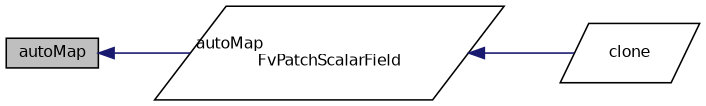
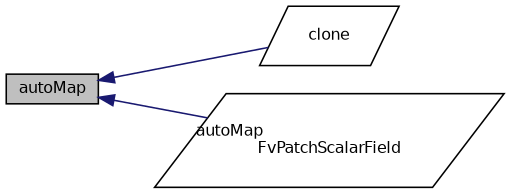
  digraph {
    rankdir=LR
    node [color=black fontname=Helvetica fontsize=10 shape=parallelogram]
    edge [color=midnightblue dir=back fontname=Helvetica fontsize=10 labelfontname=Helvetica labelfontsize=10 style=solid]
    n1 [fillcolor=grey75 fontcolor=black height=0.2 label=autoMap shape=box style=filled width=0.4]
    n2 [height=0.2 label=clone width=0.4]
    n3 [height=0.2 label="autoMap\lFvPatchScalarField" width=0.4]
-   n3 -> n2
+   n1 -> n2
    n1 -> n3
  }
